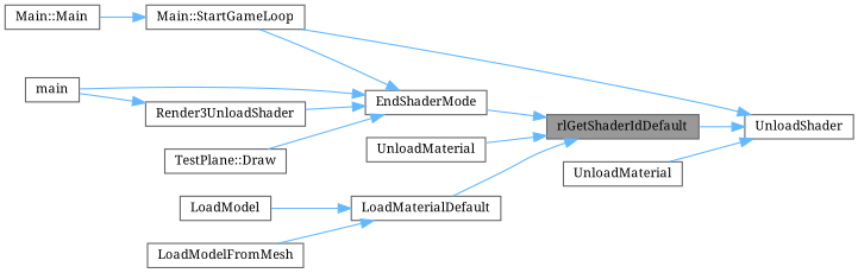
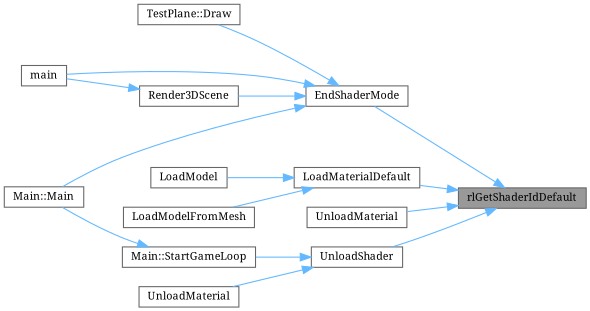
  digraph {
    fontname="Noto Serif"
    rankdir=RL
    node [color=grey40 fillcolor=white fontname="Noto Serif" fontsize=10 shape=box style=filled]
    edge [color=steelblue1 dir=back fontname="Noto Serif" fontsize=10 labelfontname=Helvetica labelfontsize=10 style=solid]
    n1 [color=gray40 fillcolor=grey60 fontcolor=black height=0.2 label=rlGetShaderIdDefault width=0.4]
    n2 [height=0.2 label=EndShaderMode width=0.4]
    n3 [height=0.2 label=LoadMaterialDefault width=0.4]
    n4 [height=0.2 label=UnloadMaterial width=0.4]
    n5 [height=0.2 label=UnloadShader width=0.4]
    n6 [height=0.2 label="TestPlane::Draw" width=0.4]
    n7 [height=0.2 label=main width=0.4]
-   n8 [height=0.2 label=Render3UnloadShader width=0.4]
+   n8 [height=0.2 label=Render3DScene width=0.4]
    n9 [height=0.2 label="Main::StartGameLoop" width=0.4]
    n10 [height=0.2 label=LoadModel width=0.4]
    n11 [height=0.2 label=LoadModelFromMesh width=0.4]
    n12 [height=0.2 label=UnloadMaterial width=0.4]
    n13 [height=0.2 label="Main::Main" width=0.4]
    n1 -> n2
    n1 -> n3
    n1 -> n4
-   n5 -> n1
+   n1 -> n5
    n2 -> n6
    n2 -> n7
    n2 -> n8
-   n2 -> n9
+   n2 -> n13
    n3 -> n10
    n3 -> n11
    n5 -> n9
    n5 -> n12
    n8 -> n7
    n9 -> n13
  }
